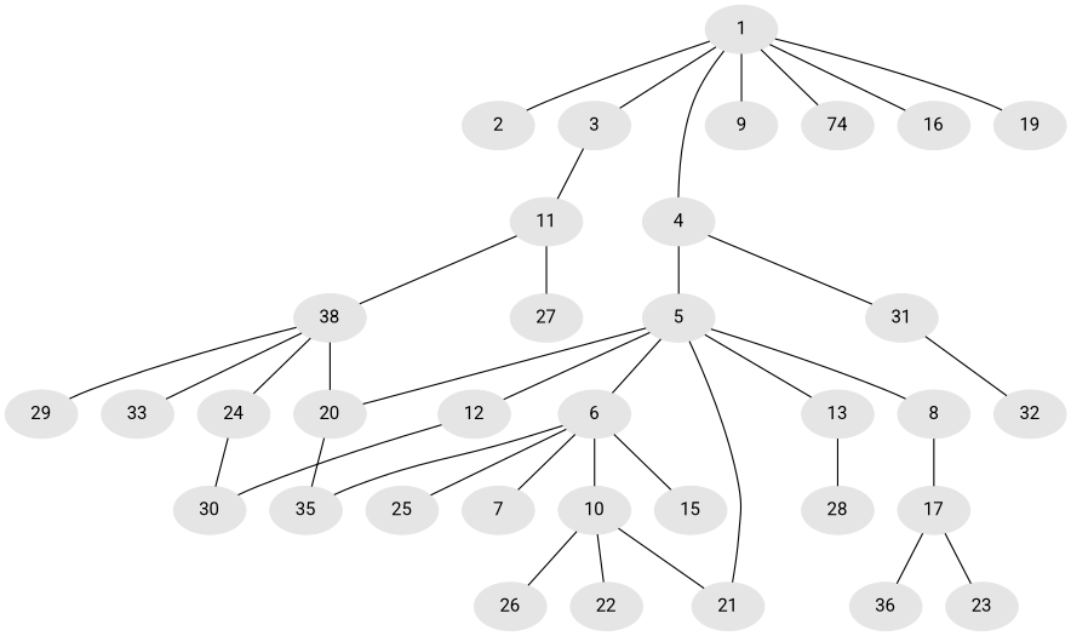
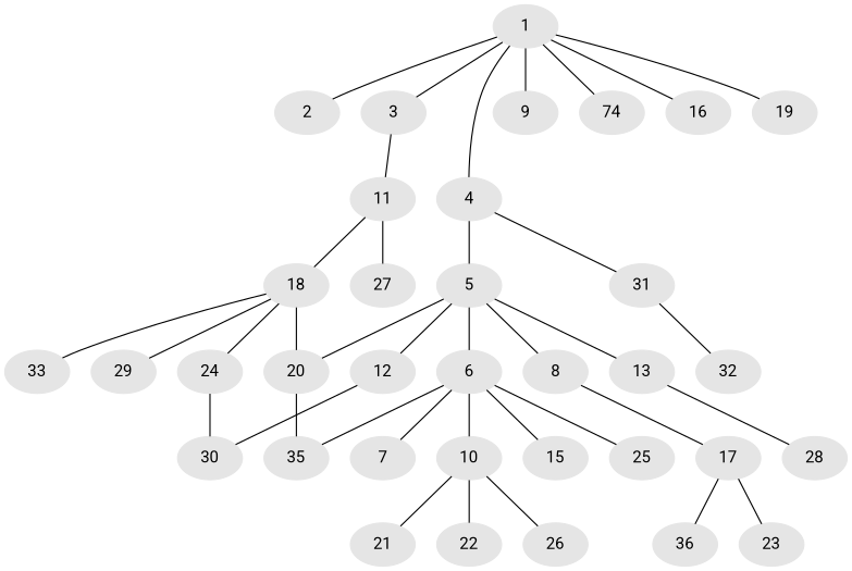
  graph {
    fontname=Roboto
    node [color=gray90 fontname=Roboto style=filled]
    edge [fontname=Roboto weight=1.0]
    1
    2
    3
    4
    9
    n6 [label=74]
    16
    19
    11
    5
    31
-   18 [label=38]
+   18
    27
    6
    8
    12
    13
    20
    21
    32
    7
    10
    15
    25
    35
    17
    30
    28
    22
    26
    23
    36
    24
    29
    33
    1 -- 2
    1 -- 3
    1 -- 4
    1 -- 9 [weight=7.0]
    1 -- n6
    1 -- 16
    1 -- 19
    3 -- 11
    4 -- 5
    4 -- 31
    11 -- 18
    11 -- 27
    5 -- 6
    5 -- 8
    5 -- 12
    5 -- 13
    5 -- 20
-   5 -- 21
    31 -- 32
    18 -- 20 [weight=3.0]
    18 -- 24
    18 -- 29
    18 -- 33
    6 -- 7
    6 -- 10 [weight=13.0]
    6 -- 15
    6 -- 25
    6 -- 35
    8 -- 17
    12 -- 30
    13 -- 28
    20 -- 35
    10 -- 21
    10 -- 22
    10 -- 26
    17 -- 23
    17 -- 36
    24 -- 30
  }
